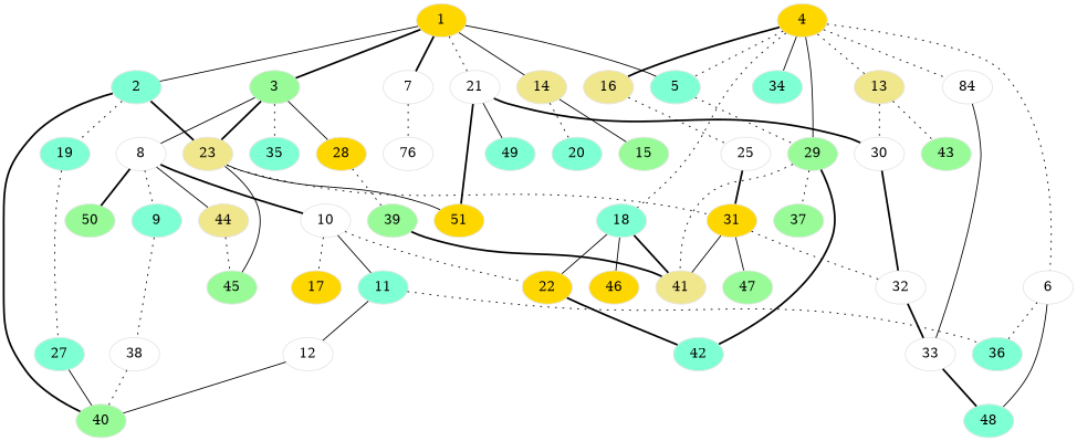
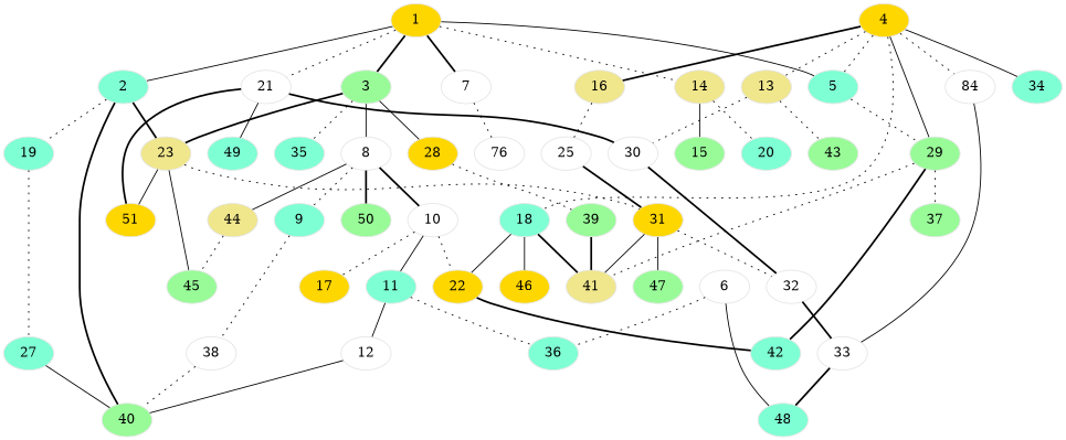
  graph {
    node [color=gray90 fillcolor=aquamarine style=filled]
    edge [style=dotted]
    1 [fillcolor=gold]
    2
    3 [fillcolor=palegreen]
    7 [fillcolor=white]
    14 [fillcolor=khaki]
    21 [fillcolor=white]
    5
    19
    23 [fillcolor=khaki]
    40 [fillcolor=palegreen]
    8 [fillcolor=white]
    28 [fillcolor=gold]
    35
    4 [fillcolor=gold]
    6 [fillcolor=white]
    13 [fillcolor=khaki]
    16 [fillcolor=khaki]
    18
    n19 [fillcolor=white label=84]
    29 [fillcolor=palegreen]
    34
    n22 [fillcolor=white label=76]
    15 [fillcolor=palegreen]
    20
    30 [fillcolor=white]
    49
    51 [fillcolor=gold]
    27
    31 [fillcolor=gold]
    45 [fillcolor=palegreen]
    9
    10 [fillcolor=white]
    44 [fillcolor=khaki]
    50 [fillcolor=palegreen]
    39 [fillcolor=palegreen]
    36
    48
    43 [fillcolor=palegreen]
    25 [fillcolor=white]
    22 [fillcolor=gold]
    41 [fillcolor=khaki]
    46 [fillcolor=gold]
    33 [fillcolor=white]
    42
    37 [fillcolor=palegreen]
    38 [fillcolor=white]
    11
    17 [fillcolor=gold]
    12 [fillcolor=white]
    32 [fillcolor=white]
    47 [fillcolor=palegreen]
    1 -- 2 [style=solid]
    1 -- 3 [style=bold]
    1 -- 7 [style=bold]
-   1 -- 14 [style=solid]
+   1 -- 14
    1 -- 21
    1 -- 5 [style=solid]
    2 -- 19
    2 -- 23 [style=bold]
    2 -- 40 [style=bold]
    3 -- 23 [style=bold]
    3 -- 8 [style=solid]
    3 -- 28 [style=solid]
    3 -- 35
    7 -- n22
    14 -- 15 [style=solid]
    14 -- 20
    21 -- 30 [style=bold]
    21 -- 49 [style=solid]
    21 -- 51 [style=bold]
    5 -- 29
    19 -- 27
    23 -- 51 [style=solid]
    23 -- 31
    23 -- 45 [style=solid]
    8 -- 9
    8 -- 10 [style=bold]
    8 -- 44 [style=solid]
    8 -- 50 [style=bold]
    28 -- 39
    4 -- 5
-   4 -- 6
    4 -- 13
    4 -- 16 [style=bold]
    4 -- 18
    4 -- n19
    4 -- 29 [style=solid]
    4 -- 34 [style=solid]
    6 -- 36
    6 -- 48 [style=solid]
    13 -- 30
    13 -- 43
    16 -- 25
    18 -- 22 [style=solid]
    18 -- 41 [style=bold]
    18 -- 46 [style=solid]
    n19 -- 33 [style=solid]
    29 -- 41
    29 -- 42 [style=bold]
    29 -- 37
    30 -- 32 [style=bold]
    27 -- 40 [style=solid]
    31 -- 41 [style=solid]
    31 -- 32
    31 -- 47 [style=solid]
    9 -- 38
    10 -- 22
    10 -- 11 [style=solid]
    10 -- 17
    44 -- 45
    39 -- 41 [style=bold]
    25 -- 31 [style=bold]
    22 -- 42 [style=bold]
    33 -- 48 [style=bold]
    38 -- 40
    11 -- 36
    11 -- 12 [style=solid]
    12 -- 40 [style=solid]
    32 -- 33 [style=bold]
  }
